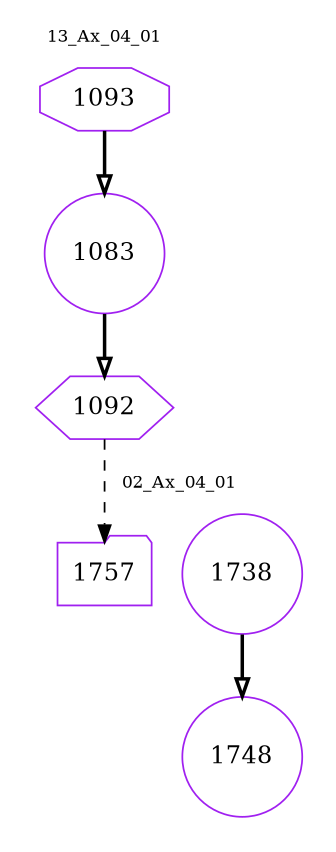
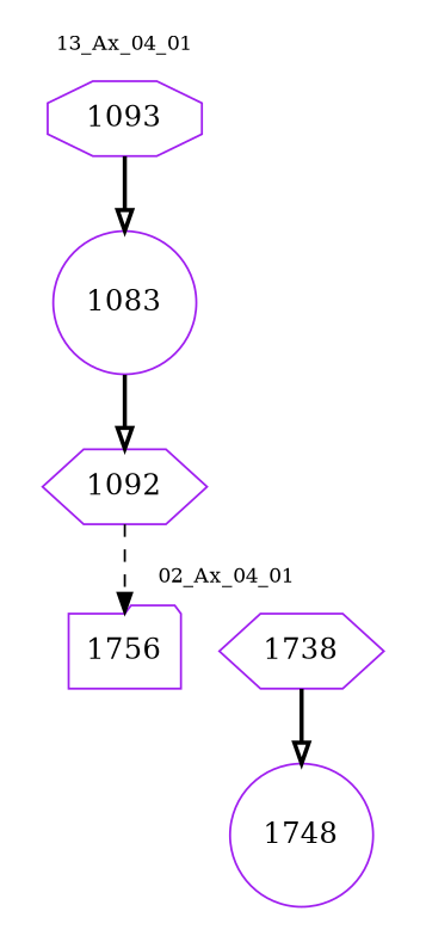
  digraph {
    node [color=purple shape=hexagon]
    edge [arrowhead=onormal color=black style=bold]
-   n1 [label=1738 shape=circle]
+   n1 [label=1738]
    n2 [label=1748 shape=circle]
-   n3 [label=1757 shape=folder]
+   n3 [label=1756 shape=folder]
    n4 [label=1083 shape=circle]
    n5 [label=1092]
    n6 [label=1093 shape=octagon]
    subgraph cluster_1 {
      color=white
      fontsize=10
      label="02_Ax_04_01"
      n1
      n2
      n3
    }
    subgraph cluster_2 {
      color=white
      fontsize=10
      label="13_Ax_04_01"
      n4
      n5
      n6
    }
    n1 -> n2
    n4 -> n5
    n5 -> n3 [arrowhead=normal style=dashed]
    n6 -> n4
  }
